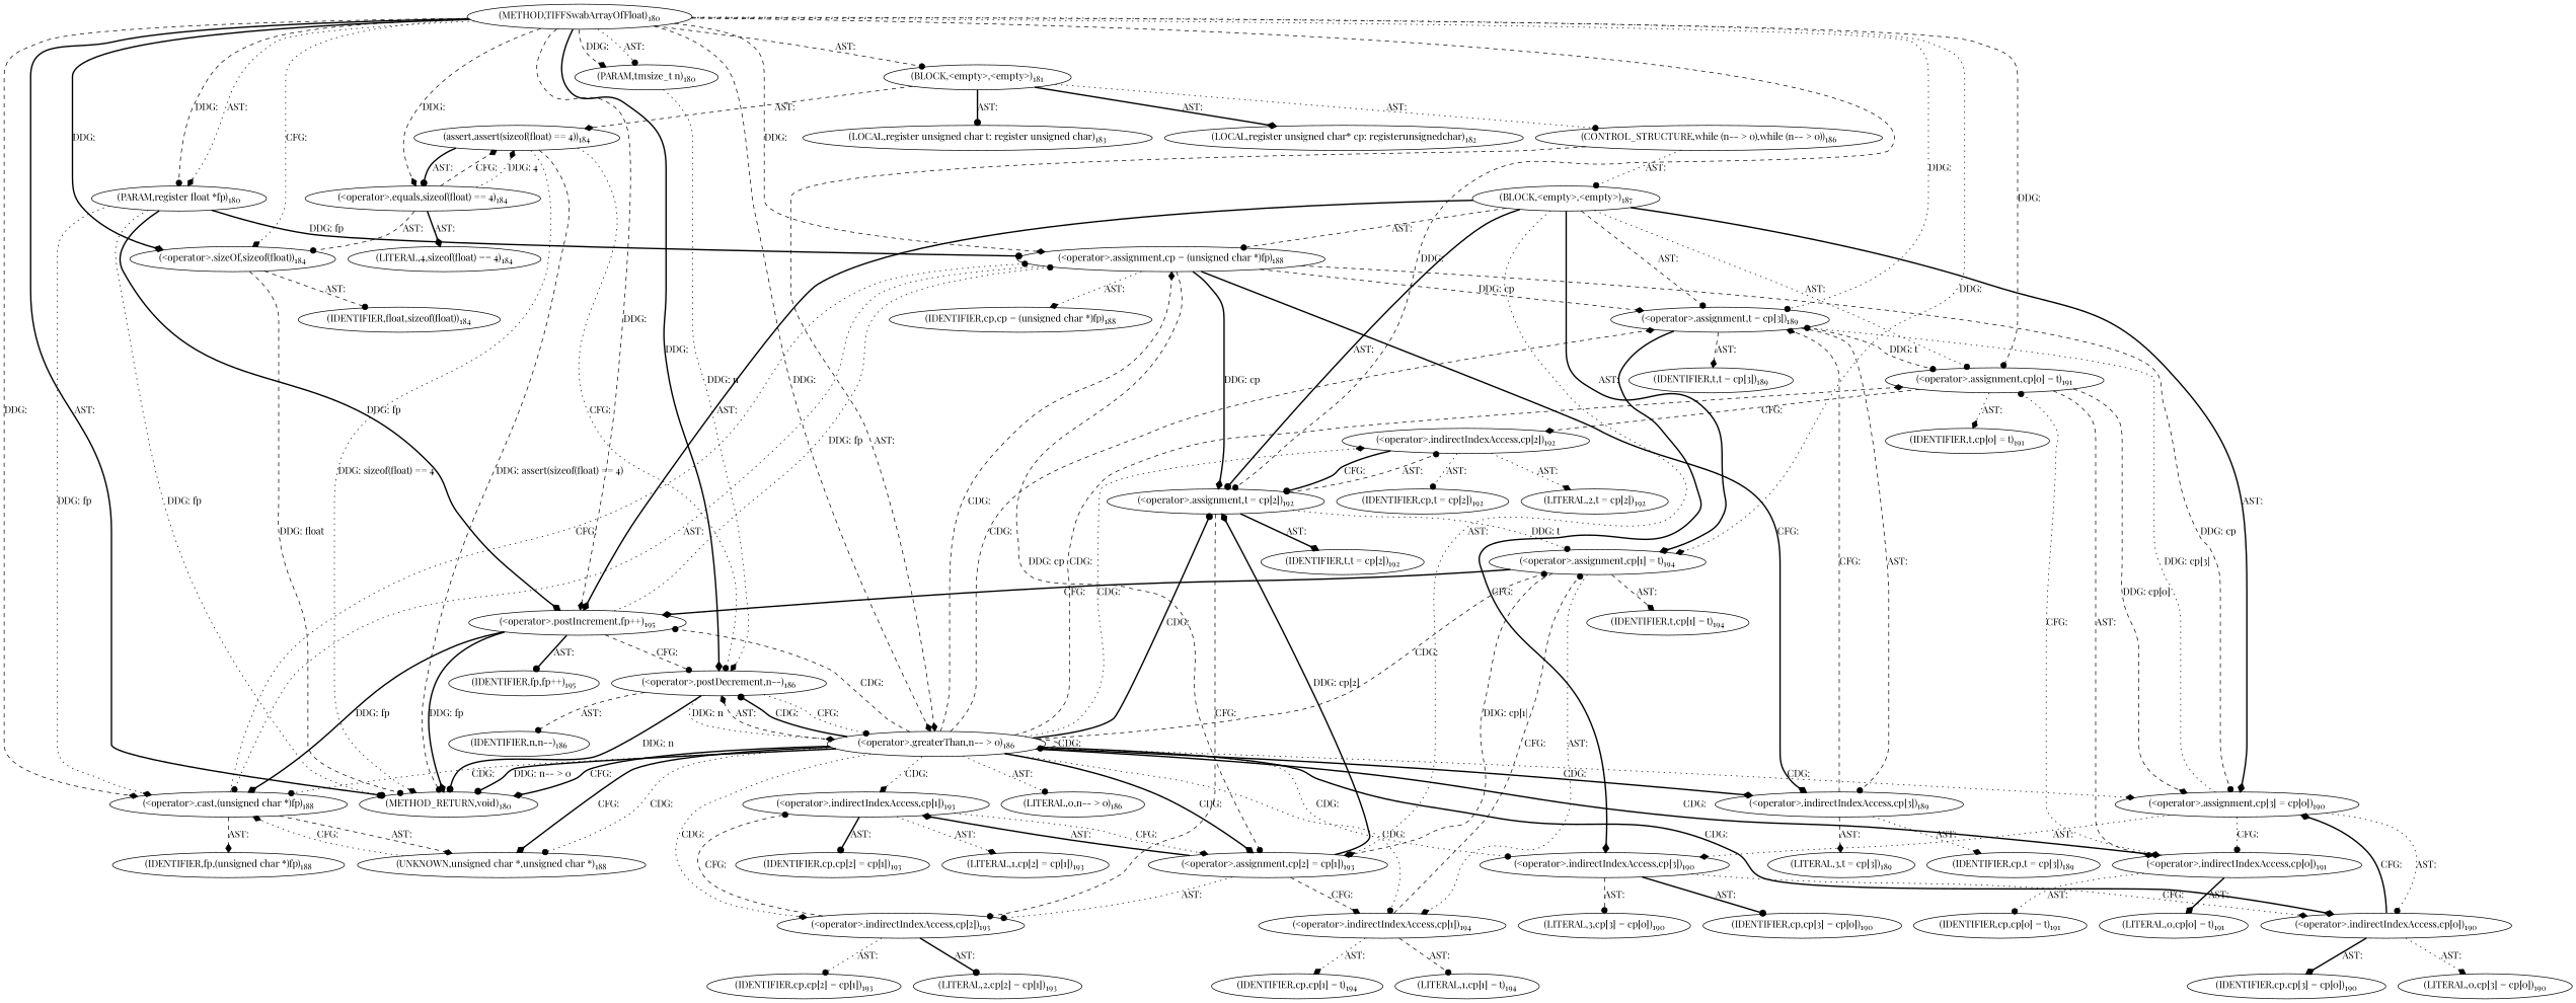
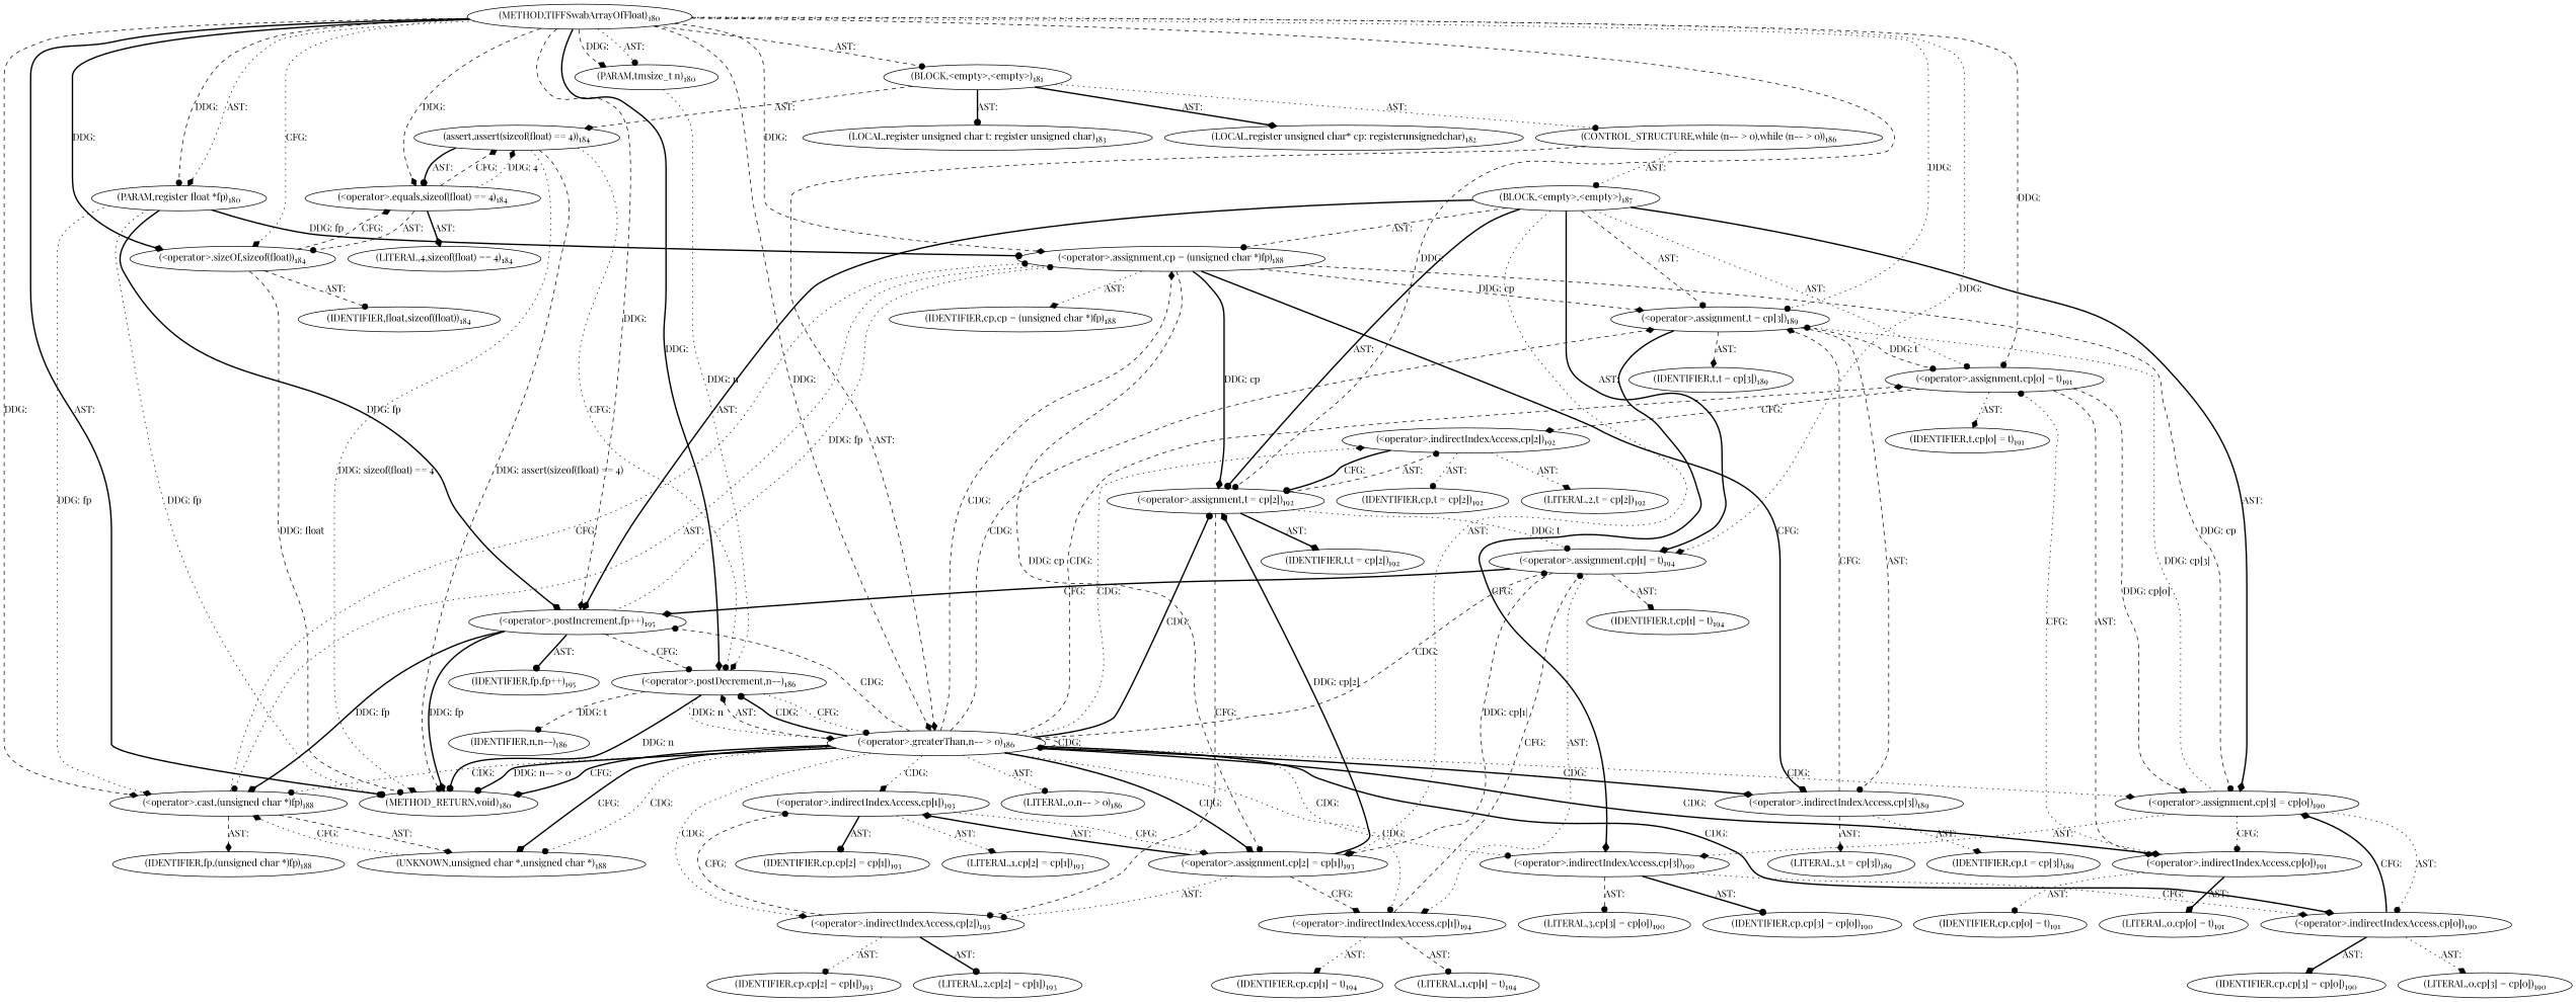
  digraph {
    fontname="Playfair Display"
    node [fontname="Playfair Display"]
    edge [arrowhead=diamond fontname="Playfair Display" style=dashed]
    n1 [label=<(METHOD,TIFFSwabArrayOfFloat)<SUB>180</SUB>>]
    n2 [label=<(PARAM,register float *fp)<SUB>180</SUB>>]
    n3 [label=<(PARAM,tmsize_t n)<SUB>180</SUB>>]
    n4 [label=<(BLOCK,&lt;empty&gt;,&lt;empty&gt;)<SUB>181</SUB>>]
    n5 [label=<(&lt;operator&gt;.equals,sizeof(float) == 4)<SUB>184</SUB>>]
    n6 [label=<(&lt;operator&gt;.sizeOf,sizeof(float))<SUB>184</SUB>>]
    n7 [label=<(&lt;operator&gt;.greaterThan,n-- &gt; 0)<SUB>186</SUB>>]
    n8 [label=<(&lt;operator&gt;.postDecrement,n--)<SUB>186</SUB>>]
    n9 [label=<(&lt;operator&gt;.assignment,cp = (unsigned char *)fp)<SUB>188</SUB>>]
    n10 [label=<(&lt;operator&gt;.cast,(unsigned char *)fp)<SUB>188</SUB>>]
    n11 [label=<(&lt;operator&gt;.assignment,t = cp[3])<SUB>189</SUB>>]
    n12 [label=<(&lt;operator&gt;.assignment,cp[0] = t)<SUB>191</SUB>>]
    n13 [label=<(&lt;operator&gt;.assignment,t = cp[2])<SUB>192</SUB>>]
    n14 [label=<(&lt;operator&gt;.assignment,cp[1] = t)<SUB>194</SUB>>]
    n15 [label=<(&lt;operator&gt;.postIncrement,fp++)<SUB>195</SUB>>]
    n16 [label=<(METHOD_RETURN,void)<SUB>180</SUB>>]
    n17 [label=<(LOCAL,register unsigned char* cp: registerunsignedchar)<SUB>182</SUB>>]
    n18 [label=<(LOCAL,register unsigned char t: register unsigned char)<SUB>183</SUB>>]
    n19 [label=<(assert,assert(sizeof(float) == 4))<SUB>184</SUB>>]
    n20 [label=<(CONTROL_STRUCTURE,while (n-- &gt; 0),while (n-- &gt; 0))<SUB>186</SUB>>]
    n21 [label=<(LITERAL,4,sizeof(float) == 4)<SUB>184</SUB>>]
    n22 [label=<(IDENTIFIER,float,sizeof(float))<SUB>184</SUB>>]
    n23 [label=<(LITERAL,0,n-- &gt; 0)<SUB>186</SUB>>]
    n24 [label=<(UNKNOWN,unsigned char *,unsigned char *)<SUB>188</SUB>>]
    n25 [label=<(&lt;operator&gt;.indirectIndexAccess,cp[3])<SUB>189</SUB>>]
    n26 [label=<(&lt;operator&gt;.assignment,cp[3] = cp[0])<SUB>190</SUB>>]
    n27 [label=<(&lt;operator&gt;.indirectIndexAccess,cp[3])<SUB>190</SUB>>]
    n28 [label=<(&lt;operator&gt;.indirectIndexAccess,cp[0])<SUB>190</SUB>>]
    n29 [label=<(&lt;operator&gt;.indirectIndexAccess,cp[0])<SUB>191</SUB>>]
    n30 [label=<(&lt;operator&gt;.indirectIndexAccess,cp[2])<SUB>192</SUB>>]
    n31 [label=<(&lt;operator&gt;.assignment,cp[2] = cp[1])<SUB>193</SUB>>]
    n32 [label=<(&lt;operator&gt;.indirectIndexAccess,cp[2])<SUB>193</SUB>>]
    n33 [label=<(&lt;operator&gt;.indirectIndexAccess,cp[1])<SUB>193</SUB>>]
    n34 [label=<(&lt;operator&gt;.indirectIndexAccess,cp[1])<SUB>194</SUB>>]
    n35 [label=<(IDENTIFIER,n,n--)<SUB>186</SUB>>]
    n36 [label=<(IDENTIFIER,cp,cp = (unsigned char *)fp)<SUB>188</SUB>>]
    n37 [label=<(IDENTIFIER,fp,(unsigned char *)fp)<SUB>188</SUB>>]
    n38 [label=<(IDENTIFIER,t,t = cp[3])<SUB>189</SUB>>]
    n39 [label=<(IDENTIFIER,t,cp[0] = t)<SUB>191</SUB>>]
    n40 [label=<(IDENTIFIER,t,t = cp[2])<SUB>192</SUB>>]
    n41 [label=<(IDENTIFIER,t,cp[1] = t)<SUB>194</SUB>>]
    n42 [label=<(IDENTIFIER,fp,fp++)<SUB>195</SUB>>]
    n43 [label=<(BLOCK,&lt;empty&gt;,&lt;empty&gt;)<SUB>187</SUB>>]
    n44 [label=<(IDENTIFIER,cp,t = cp[3])<SUB>189</SUB>>]
    n45 [label=<(LITERAL,3,t = cp[3])<SUB>189</SUB>>]
    n46 [label=<(IDENTIFIER,cp,cp[3] = cp[0])<SUB>190</SUB>>]
    n47 [label=<(LITERAL,3,cp[3] = cp[0])<SUB>190</SUB>>]
    n48 [label=<(IDENTIFIER,cp,cp[3] = cp[0])<SUB>190</SUB>>]
    n49 [label=<(LITERAL,0,cp[3] = cp[0])<SUB>190</SUB>>]
    n50 [label=<(IDENTIFIER,cp,cp[0] = t)<SUB>191</SUB>>]
    n51 [label=<(LITERAL,0,cp[0] = t)<SUB>191</SUB>>]
    n52 [label=<(IDENTIFIER,cp,t = cp[2])<SUB>192</SUB>>]
    n53 [label=<(LITERAL,2,t = cp[2])<SUB>192</SUB>>]
    n54 [label=<(IDENTIFIER,cp,cp[2] = cp[1])<SUB>193</SUB>>]
    n55 [label=<(LITERAL,2,cp[2] = cp[1])<SUB>193</SUB>>]
    n56 [label=<(IDENTIFIER,cp,cp[2] = cp[1])<SUB>193</SUB>>]
    n57 [label=<(LITERAL,1,cp[2] = cp[1])<SUB>193</SUB>>]
    n58 [label=<(IDENTIFIER,cp,cp[1] = t)<SUB>194</SUB>>]
    n59 [label=<(LITERAL,1,cp[1] = t)<SUB>194</SUB>>]
    n1 -> n2 [label="AST: " style=dotted]
    n1 -> n2 [arrowhead=dot label="DDG: "]
    n1 -> n3 [arrowhead=dot label="AST: " style=dotted]
    n1 -> n3 [label="DDG: "]
    n1 -> n4 [arrowhead=dot label="AST: "]
    n1 -> n5 [label="DDG: "]
    n1 -> n6 [label="CFG: " style=dotted]
    n1 -> n6 [label="DDG: " style=bold]
    n1 -> n7 [label="DDG: "]
    n1 -> n8 [label="DDG: " style=bold]
    n1 -> n9 [label="DDG: "]
    n1 -> n10 [label="DDG: "]
    n1 -> n11 [arrowhead=dot label="DDG: " style=dotted]
    n1 -> n12 [arrowhead=dot label="DDG: "]
    n1 -> n13 [arrowhead=dot label="DDG: "]
    n1 -> n14 [label="DDG: " style=dotted]
    n1 -> n15 [label="DDG: "]
    n1 -> n16 [arrowhead=dot label="AST: " style=bold]
    n2 -> n9 [arrowhead=dot label="DDG: fp" style=bold]
    n2 -> n10 [label="DDG: fp" style=dotted]
    n2 -> n15 [label="DDG: fp" style=bold]
    n2 -> n16 [arrowhead=dot label="DDG: fp" style=dotted]
    n3 -> n8 [label="DDG: n" style=dotted]
    n4 -> n17 [label="AST: " style=bold]
    n4 -> n18 [arrowhead=dot label="AST: " style=bold]
    n4 -> n19 [label="AST: "]
    n4 -> n20 [arrowhead=dot label="AST: " style=dotted]
    n5 -> n6 [arrowhead=dot label="AST: "]
    n5 -> n19 [label="CFG: "]
    n5 -> n19 [label="DDG: 4" style=dotted]
    n5 -> n21 [label="AST: " style=bold]
+   n6 -> n5 [label="CFG: "]
    n6 -> n16 [arrowhead=dot label="DDG: float"]
    n6 -> n22 [arrowhead=dot label="AST: "]
    n7 -> n7 [arrowhead=dot label="CDG: "]
    n7 -> n8 [label="AST: "]
    n7 -> n8 [arrowhead=dot label="CDG: " style=bold]
    n7 -> n9 [label="CDG: "]
    n7 -> n10 [arrowhead=dot label="CDG: " style=dotted]
    n7 -> n11 [label="CDG: "]
    n7 -> n12 [label="CDG: "]
    n7 -> n13 [arrowhead=dot label="CDG: " style=bold]
    n7 -> n14 [arrowhead=dot label="CDG: "]
    n7 -> n15 [arrowhead=dot label="CDG: "]
    n7 -> n16 [label="CFG: " style=bold]
    n7 -> n16 [arrowhead=dot label="DDG: n-- &gt; 0" style=bold]
    n7 -> n23 [arrowhead=dot label="AST: " style=dotted]
    n7 -> n24 [label="CFG: " style=bold]
    n7 -> n24 [arrowhead=dot label="CDG: " style=dotted]
    n7 -> n25 [label="CDG: " style=bold]
    n7 -> n26 [label="CDG: " style=dotted]
    n7 -> n27 [arrowhead=dot label="CDG: " style=dotted]
    n7 -> n28 [label="CDG: " style=bold]
    n7 -> n29 [label="CDG: " style=bold]
    n7 -> n30 [label="CDG: " style=dotted]
    n7 -> n31 [label="CDG: " style=bold]
    n7 -> n32 [label="CDG: " style=dotted]
    n7 -> n33 [label="CDG: " style=dotted]
    n7 -> n34 [arrowhead=dot label="CDG: " style=dotted]
    n8 -> n7 [arrowhead=dot label="CFG: " style=dotted]
    n8 -> n7 [label="DDG: n" style=dotted]
    n8 -> n16 [arrowhead=dot label="DDG: n" style=bold]
-   n8 -> n35 [arrowhead=dot label="AST: "]
+   n8 -> n35 [arrowhead=dot label="DDG: t"]
    n9 -> n10 [arrowhead=dot label="AST: " style=dotted]
    n9 -> n11 [label="DDG: cp"]
    n9 -> n13 [label="DDG: cp" style=bold]
    n9 -> n25 [label="CFG: " style=bold]
    n9 -> n26 [arrowhead=dot label="DDG: cp"]
    n9 -> n31 [arrowhead=dot label="DDG: cp"]
    n9 -> n36 [label="AST: " style=dotted]
    n10 -> n9 [arrowhead=dot label="CFG: " style=dotted]
    n10 -> n24 [label="AST: "]
    n10 -> n37 [label="AST: "]
    n11 -> n12 [arrowhead=dot label="DDG: t"]
    n11 -> n25 [arrowhead=dot label="AST: "]
    n11 -> n27 [label="CFG: " style=bold]
    n11 -> n38 [label="AST: "]
    n12 -> n26 [label="DDG: cp[0]"]
    n12 -> n29 [label="AST: "]
    n12 -> n30 [label="CFG: "]
    n12 -> n39 [label="AST: " style=dotted]
    n13 -> n14 [arrowhead=dot label="DDG: t" style=dotted]
    n13 -> n30 [arrowhead=dot label="AST: "]
    n13 -> n32 [arrowhead=dot label="CFG: "]
    n13 -> n40 [label="AST: " style=bold]
    n14 -> n15 [label="CFG: " style=bold]
    n14 -> n31 [label="DDG: cp[1]"]
    n14 -> n34 [label="AST: " style=dotted]
    n14 -> n41 [label="AST: "]
    n15 -> n8 [arrowhead=dot label="CFG: "]
    n15 -> n9 [arrowhead=dot label="DDG: fp" style=dotted]
    n15 -> n10 [label="DDG: fp" style=bold]
    n15 -> n16 [label="DDG: fp" style=bold]
    n15 -> n42 [arrowhead=dot label="AST: " style=bold]
    n19 -> n5 [arrowhead=dot label="AST: " style=bold]
    n19 -> n8 [arrowhead=dot label="CFG: " style=dotted]
    n19 -> n16 [label="DDG: sizeof(float) == 4" style=dotted]
    n19 -> n16 [arrowhead=dot label="DDG: assert(sizeof(float) == 4)"]
    n20 -> n7 [label="AST: "]
    n20 -> n43 [arrowhead=dot label="AST: " style=dotted]
    n24 -> n10 [label="CFG: " style=dotted]
    n25 -> n11 [label="CFG: "]
    n25 -> n44 [label="AST: " style=dotted]
    n25 -> n45 [label="AST: "]
    n26 -> n11 [arrowhead=dot label="DDG: cp[3]" style=dotted]
    n26 -> n27 [label="AST: " style=dotted]
    n26 -> n28 [arrowhead=dot label="AST: " style=dotted]
    n26 -> n29 [arrowhead=dot label="CFG: " style=dotted]
    n27 -> n28 [label="CFG: " style=dotted]
    n27 -> n46 [arrowhead=dot label="AST: " style=bold]
    n27 -> n47 [arrowhead=dot label="AST: "]
    n28 -> n26 [label="CFG: " style=bold]
    n28 -> n48 [label="AST: " style=bold]
    n28 -> n49 [label="AST: " style=dotted]
    n29 -> n12 [arrowhead=dot label="CFG: " style=dotted]
    n29 -> n50 [arrowhead=dot label="AST: " style=dotted]
    n29 -> n51 [label="AST: " style=bold]
    n30 -> n13 [arrowhead=dot label="CFG: " style=bold]
    n30 -> n52 [arrowhead=dot label="AST: " style=dotted]
    n30 -> n53 [label="AST: " style=dotted]
    n31 -> n13 [label="DDG: cp[2]" style=bold]
    n31 -> n32 [arrowhead=dot label="AST: " style=dotted]
    n31 -> n33 [label="AST: " style=bold]
    n31 -> n34 [label="CFG: "]
    n32 -> n33 [arrowhead=dot label="CFG: "]
    n32 -> n54 [arrowhead=dot label="AST: " style=dotted]
    n32 -> n55 [arrowhead=dot label="AST: " style=bold]
    n33 -> n31 [label="CFG: " style=dotted]
    n33 -> n56 [arrowhead=dot label="AST: " style=bold]
    n33 -> n57 [label="AST: " style=dotted]
    n34 -> n14 [arrowhead=dot label="CFG: "]
    n34 -> n58 [label="AST: " style=dotted]
    n34 -> n59 [arrowhead=dot label="AST: "]
    n43 -> n9 [arrowhead=dot label="AST: "]
    n43 -> n11 [arrowhead=dot label="AST: "]
    n43 -> n12 [arrowhead=dot label="AST: " style=dotted]
    n43 -> n13 [arrowhead=dot label="AST: " style=bold]
    n43 -> n14 [label="AST: " style=bold]
    n43 -> n15 [label="AST: " style=bold]
    n43 -> n26 [label="AST: " style=bold]
    n43 -> n31 [label="AST: " style=dotted]
  }
